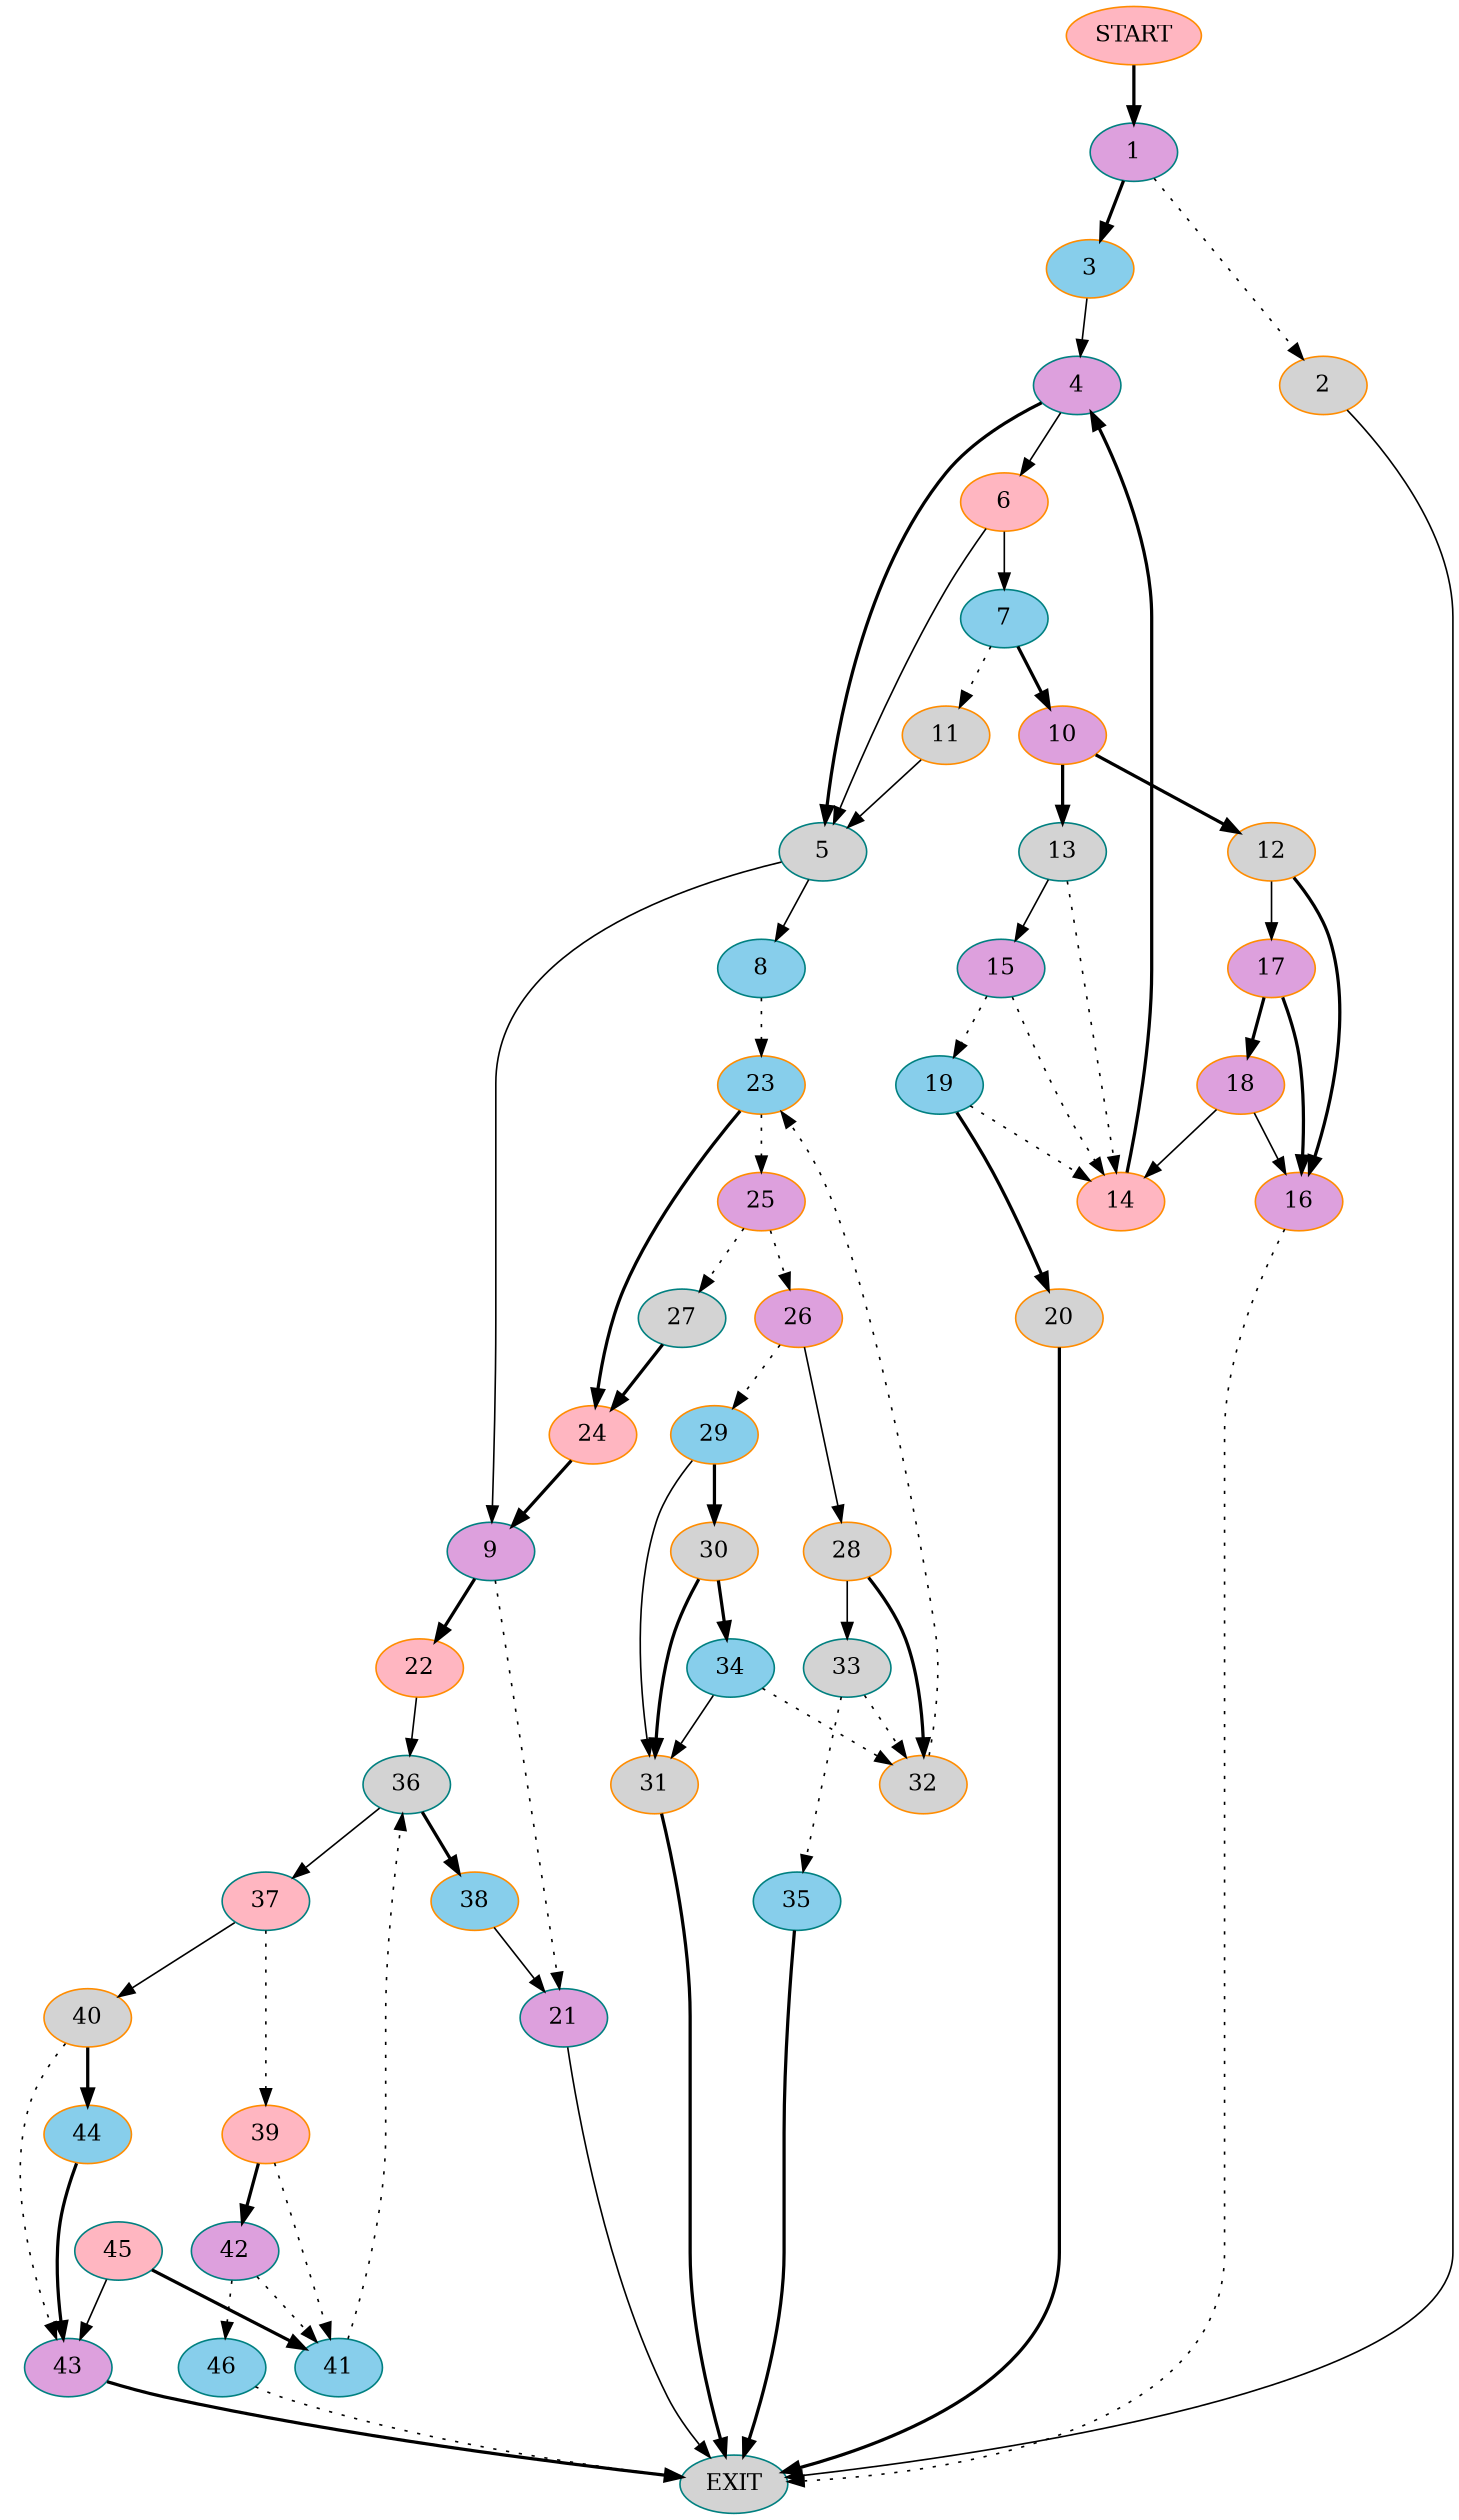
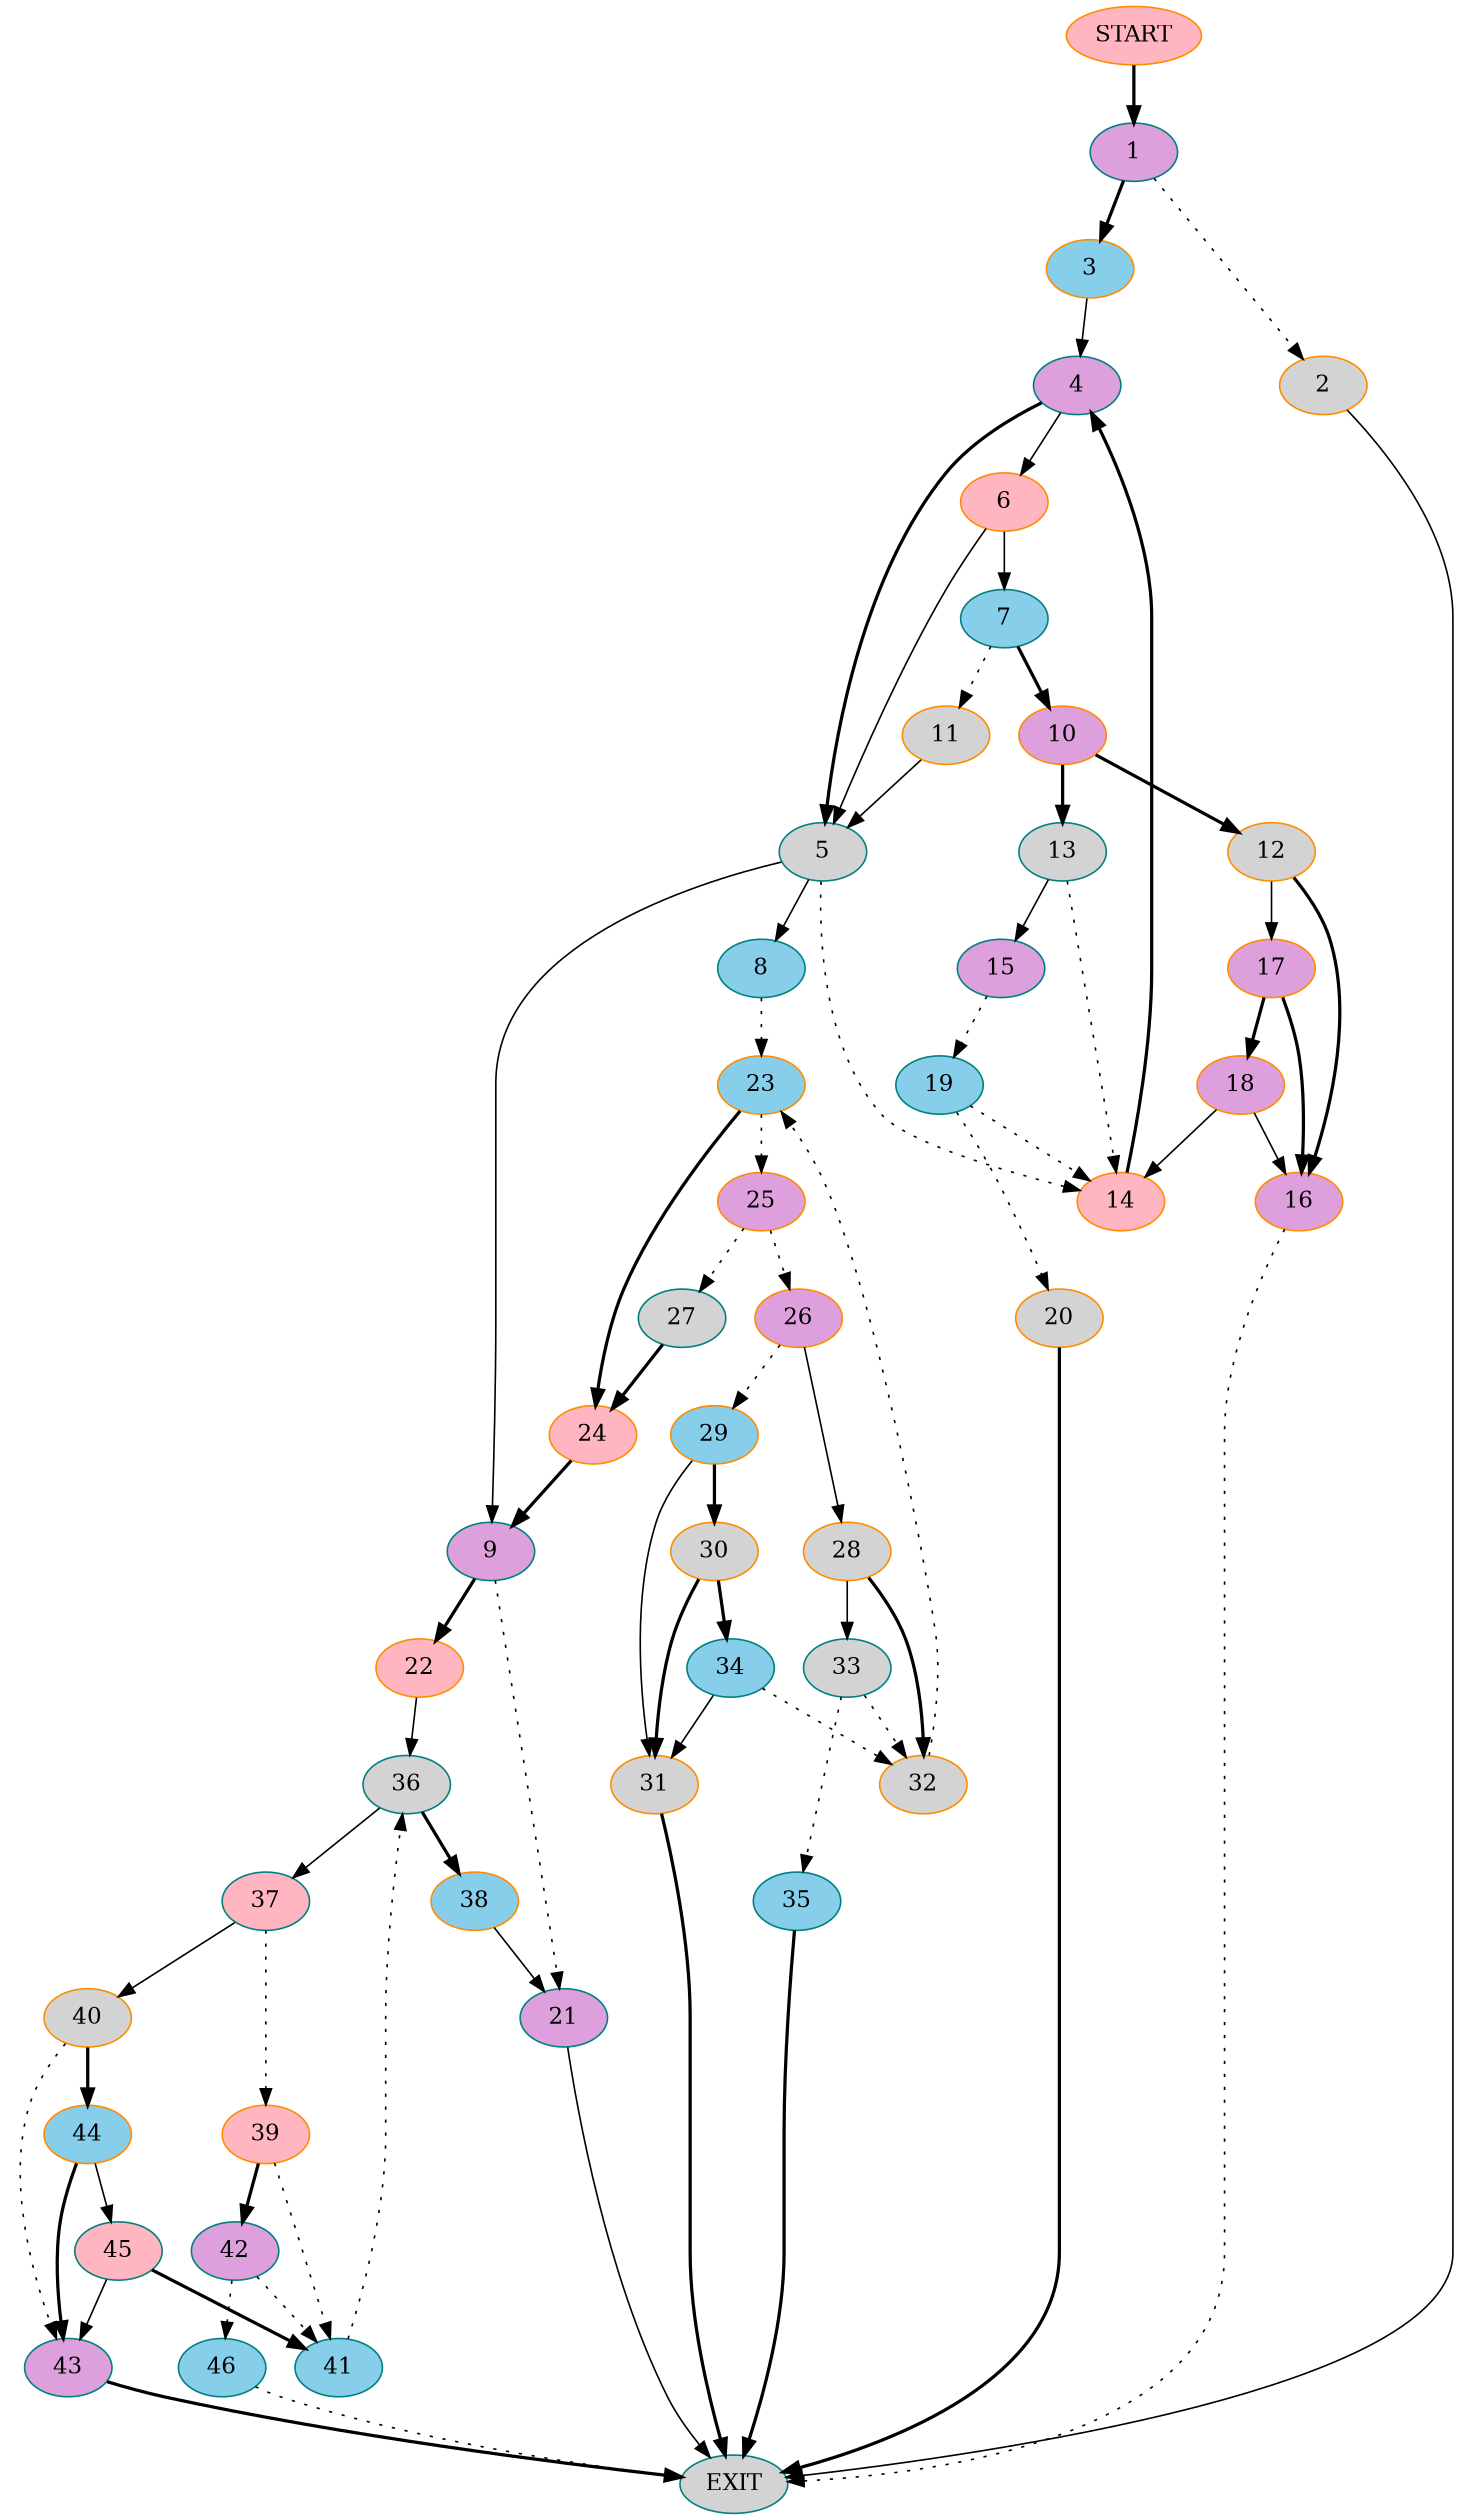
  digraph {
    node [color=darkorange fillcolor=lightgrey style=filled]
    edge [style=bold]
    n1 [fillcolor=lightpink label=START]
    1 [color=teal fillcolor=plum]
    2
    3 [fillcolor=skyblue]
    n5 [color=teal label=EXIT]
    4 [color=teal fillcolor=plum]
    5 [color=teal]
    6 [fillcolor=lightpink]
    8 [color=teal fillcolor=skyblue]
    9 [color=teal fillcolor=plum]
    7 [color=teal fillcolor=skyblue]
    23 [fillcolor=skyblue]
    21 [color=teal fillcolor=plum]
    22 [fillcolor=lightpink]
    10 [fillcolor=plum]
    11
    12
    13 [color=teal]
    24 [fillcolor=lightpink]
    25 [fillcolor=plum]
    36 [color=teal]
    16 [fillcolor=plum]
    17 [fillcolor=plum]
    14 [fillcolor=lightpink]
    15 [color=teal fillcolor=plum]
    18 [fillcolor=plum]
    19 [color=teal fillcolor=skyblue]
    20
    37 [color=teal fillcolor=lightpink]
    38 [fillcolor=skyblue]
    26 [fillcolor=plum]
    27 [color=teal]
    28
    29 [fillcolor=skyblue]
    32
    33 [color=teal]
    30
    31
    35 [color=teal fillcolor=skyblue]
    34 [color=teal fillcolor=skyblue]
    39 [fillcolor=lightpink]
    40
    41 [color=teal fillcolor=skyblue]
    42 [color=teal fillcolor=plum]
    43 [color=teal fillcolor=plum]
    44 [fillcolor=skyblue]
    46 [color=teal fillcolor=skyblue]
    45 [color=teal fillcolor=lightpink]
    n1 -> 1
    1 -> 2 [style=dotted]
    1 -> 3
    2 -> n5 [style=solid]
    3 -> 4 [style=solid]
    4 -> 5
    4 -> 6 [style=solid]
    5 -> 8 [style=solid]
    5 -> 9 [style=solid]
    6 -> 5 [style=solid]
    6 -> 7 [style=solid]
    8 -> 23 [style=dotted]
    9 -> 21 [style=dotted]
    9 -> 22
    7 -> 10
    7 -> 11 [style=dotted]
    23 -> 24
    23 -> 25 [style=dotted]
    21 -> n5 [style=solid]
    22 -> 36 [style=solid]
    10 -> 12
    10 -> 13
    11 -> 5 [style=solid]
    12 -> 16
    12 -> 17 [style=solid]
    13 -> 14 [style=dotted]
    13 -> 15 [style=solid]
    24 -> 9
    25 -> 26 [style=dotted]
    25 -> 27 [style=dotted]
    36 -> 37 [style=solid]
    36 -> 38
    16 -> n5 [style=dotted]
    17 -> 16
    17 -> 18
    14 -> 4
-   15 -> 14 [style=dotted]
+   5 -> 14 [style=dotted]
    15 -> 19 [style=dotted]
    18 -> 16 [style=solid]
    18 -> 14 [style=solid]
    19 -> 14 [style=dotted]
-   19 -> 20
+   19 -> 20 [style=dotted]
    20 -> n5
    37 -> 39 [style=dotted]
    37 -> 40 [style=solid]
    38 -> 21 [style=solid]
    26 -> 28 [style=solid]
    26 -> 29 [style=dotted]
    27 -> 24
    28 -> 32
    28 -> 33 [style=solid]
    29 -> 30
    29 -> 31 [style=solid]
    32 -> 23 [style=dotted]
    33 -> 32 [style=dotted]
    33 -> 35 [style=dotted]
    30 -> 31
    30 -> 34
    31 -> n5
    35 -> n5
    34 -> 32 [style=dotted]
    34 -> 31 [style=solid]
    39 -> 41 [style=dotted]
    39 -> 42
    40 -> 43 [style=dotted]
    40 -> 44
    41 -> 36 [style=dotted]
    42 -> 41 [style=dotted]
    42 -> 46 [style=dotted]
    43 -> n5
    44 -> 43
+   44 -> 45 [style=solid]
    46 -> n5 [style=dotted]
    45 -> 41
    45 -> 43 [style=solid]
  }
